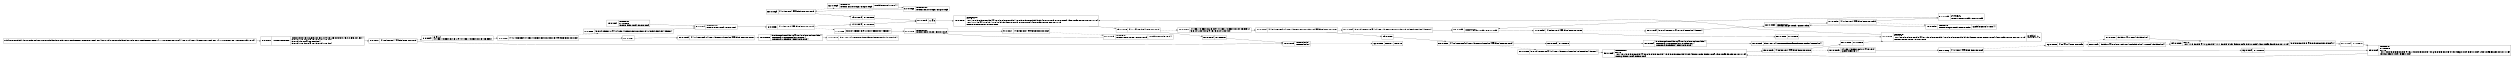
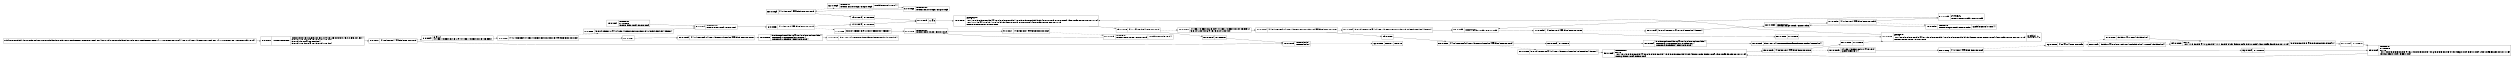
  digraph {
    fontname="DejaVu Sans"
    rankdir=LR
    node [fontname="DejaVu Sans" shape=record]
    edge [fontname="DejaVu Sans"]
    n1 [label="{0\:\ 0x0000|MTH_ENTER_BLOCK\l|org.osmdroid.views.overlay.Polygon r0 = new org.osmdroid.views.overlay.Polygon()\ljava.util.ArrayList r1 = new java.util.ArrayList()\ljava.util.List r13 = r13.getRings()\ljava.util.ArrayList r2 = new java.util.ArrayList()\l}"]
    n2 [label="{1\:\ 0x0017|if (r13.isEmpty() != false) goto L_0x014d\l}"]
    n3 [label="{2\:\ 0x0019|r3 = null\lmil.nga.wkb.geom.Curve r4 = (mil.nga.wkb.geom.Curve) r13.get(0)\l}"]
    n4 [label="{45\:\ 0x014d|r0.setHoles(r2)\lr0.setPoints(r1)\l}"]
    n5 [label="{3\:\ 0x0023|if ((r4 instanceof mil.nga.wkb.geom.CompoundCurve) == false) goto L_0x0057\l}"]
    n6 [label="{46\:\ 0x0153|RETURN\l|return r0\l}"]
    n7 [label="{4\:\ 0x0025|java.util.Iterator r4 = ((mil.nga.wkb.geom.CompoundCurve) r4).getLineStrings().iterator()\l}"]
    n8 [label="{11\:\ 0x0057}"]
    n9 [label="{5\:\ 0x002f|LOOP_START\lLOOP:0: B:5:0x002f\-\>B:48:0x002f\l}"]
    n10 [label="{12\:\ 0x0059|if ((r4 instanceof mil.nga.wkb.geom.LineString) == false) goto L_0x012e\l}"]
    n11 [label="{6\:\ 0x0033|if (r4.hasNext() == false) goto L_0x0079\l}"]
    n12 [label="{7\:\ 0x0035|java.util.Iterator r5 = r4.next().getPoints().iterator()\l}"]
    n13 [label="{47\:\ 0x0079|SYNTHETIC\l}"]
    n14 [label="{8\:\ 0x0043|LOOP_START\lLOOP:1: B:8:0x0043\-\>B:10:0x0049\l}"]
    n15 [label="{17\:\ 0x0079|r4 = 1\l}"]
    n16 [label="{9\:\ 0x0047|if (r5.hasNext() == false) goto L_0x002f\l}"]
    n17 [label="{10\:\ 0x0049|LOOP_END\lLOOP:1: B:8:0x0043\-\>B:10:0x0049\l|r1.add(toLatLng(r5.next()))\l}"]
    n18 [label="{48\:\ 0x002f|LOOP_END\lSYNTHETIC\lLOOP:0: B:5:0x002f\-\>B:48:0x002f\l}"]
    n19 [label="{43\:\ 0x012e|java.lang.StringBuilder r0 = new java.lang.StringBuilder()\lr0.append(\"Unsupported Curve Type: \")\lr0.append(r4.getClass().getSimpleName())\l}"]
    n20 [label="{44\:\ 0x014c|throw new mil.nga.geopackage.GeoPackageException(r0.toString())\l}"]
    n21 [label="{14\:\ 0x0065|LOOP_START\lLOOP:2: B:14:0x0065\-\>B:16:0x006b\l}"]
    n22 [label="{15\:\ 0x0069|if (r4.hasNext() == false) goto L_0x0079\l}"]
    n23 [label="{16\:\ 0x006b|LOOP_END\lLOOP:2: B:14:0x0065\-\>B:16:0x006b\l|r1.add(toLatLng(r4.next()))\l}"]
    n24 [label="{49\:\ 0x0079|SYNTHETIC\l}"]
    n25 [label="{18\:\ 0x007a|LOOP_START\lPHI: r3 r4 \l  PHI: (r3v2 java.lang.Double) = (r3v1 java.lang.Double), (r3v3 java.lang.Double) binds: [B:17:0x0079, B:40:0x0108] A[DONT_GENERATE, DONT_INLINE]\l  PHI: (r4v4 int) = (r4v3 int), (r4v5 int) binds: [B:17:0x0079, B:40:0x0108] A[DONT_GENERATE, DONT_INLINE]\lLOOP:3: B:18:0x007a\-\>B:40:0x0108\l}"]
    n26 [label="{19\:\ 0x007e|if (r4 \>= r13.size()) goto L_0x014d\l}"]
    n27 [label="{20\:\ 0x0080|mil.nga.wkb.geom.Curve r5 = (mil.nga.wkb.geom.Curve) r13.get(r4)\ljava.util.ArrayList r6 = new java.util.ArrayList()\l}"]
    n28 [label="{51\:\ 0x014d|SYNTHETIC\l}"]
    n29 [label="{21\:\ 0x008d|if ((r5 instanceof mil.nga.wkb.geom.CompoundCurve) == false) goto L_0x00c1\l}"]
    n30 [label="{22\:\ 0x008f|java.util.Iterator r5 = ((mil.nga.wkb.geom.CompoundCurve) r5).getLineStrings().iterator()\l}"]
    n31 [label="{29\:\ 0x00c1}"]
    n32 [label="{23\:\ 0x0099|LOOP_START\lLOOP:4: B:23:0x0099\-\>B:54:0x0099\l}"]
    n33 [label="{30\:\ 0x00c3|if ((r5 instanceof mil.nga.wkb.geom.LineString) == false) goto L_0x010f\l}"]
    n34 [label="{24\:\ 0x009d|if (r5.hasNext() == false) goto L_0x0108\l}"]
    n35 [label="{25\:\ 0x009f|java.util.Iterator r7 = r5.next().getPoints().iterator()\l}"]
    n36 [label="{52\:\ 0x0108|SYNTHETIC\l}"]
    n37 [label="{26\:\ 0x00ad|LOOP_START\lLOOP:5: B:26:0x00ad\-\>B:28:0x00b3\l}"]
-   n38 [label="{40\:\ 0x0108|LOOP_END\lSTART: r3 \l  PHI: (r3v3 java.lang.Double) = (r3v4 java.lang.Double), (r3v2 java.lang.Double) binds: [B:53:0x0108, B:52:0x0108] A[DONT_GENERATE, DONT_INLINE]\lLOOP:3: B:18:0x007a\-\>B:40:0x0108\l|r2.add(r6)\lint r4 = r4 + 1\l}"]
+   n38 [label="{40\:\ 0x0108|LOOP_END\lPHI: r3 \l  PHI: (r3v3 java.lang.Double) = (r3v4 java.lang.Double), (r3v2 java.lang.Double) binds: [B:53:0x0108, B:52:0x0108] A[DONT_GENERATE, DONT_INLINE]\lLOOP:3: B:18:0x007a\-\>B:40:0x0108\l|r2.add(r6)\lint r4 = r4 + 1\l}"]
    n39 [label="{27\:\ 0x00b1|if (r7.hasNext() == false) goto L_0x0099\l}"]
    n40 [label="{28\:\ 0x00b3|LOOP_END\lLOOP:5: B:26:0x00ad\-\>B:28:0x00b3\l|r6.add(toLatLng(r7.next()))\l}"]
    n41 [label="{54\:\ 0x0099|LOOP_END\lSYNTHETIC\lLOOP:4: B:23:0x0099\-\>B:54:0x0099\l}"]
    n42 [label="{31\:\ 0x00c5|java.util.Iterator r5 = ((mil.nga.wkb.geom.LineString) r5).getPoints().iterator()\l}"]
    n43 [label="{50\:\ 0x010f|SYNTHETIC\l}"]
    n44 [label="{32\:\ 0x00cf|LOOP_START\lPHI: r3 \l  PHI: (r3v4 java.lang.Double) = (r3v2 java.lang.Double), (r3v5 java.lang.Double) binds: [B:31:0x00c5, B:55:0x00cf] A[DONT_GENERATE, DONT_INLINE]\lLOOP:6: B:32:0x00cf\-\>B:55:0x00cf\l}"]
    n45 [label="{41\:\ 0x010f|java.lang.StringBuilder r0 = new java.lang.StringBuilder()\lr0.append(\"Unsupported Curve Hole Type: \")\lr0.append(r5.getClass().getSimpleName())\l}"]
    n46 [label="{33\:\ 0x00d3|if (r5.hasNext() == false) goto L_0x0108\l}"]
    n47 [label="{34\:\ 0x00d5|mil.nga.wkb.geom.Point r7 = r5.next()\lr6.add(toLatLng(r7))\l}"]
    n48 [label="{53\:\ 0x0108|SYNTHETIC\l}"]
    n49 [label="{35\:\ 0x00e6|if (r7.hasZ() == false) goto L_0x00cf\l}"]
    n50 [label="{36\:\ 0x00e8|if (r3 != null) goto L_0x00f3\l}"]
    n51 [label="{56\:\ 0x00cf|SYNTHETIC\l}"]
    n52 [label="{37\:\ 0x00ea|double r7 = r7.getZ().doubleValue()\l}"]
    n53 [label="{38\:\ 0x00f3|double r7 = java.lang.Math.max(r3.doubleValue(), r7.getZ().doubleValue())\l}"]
    n54 [label="{55\:\ 0x00cf|LOOP_END\lSYNTHETIC\lPHI: r3 \l  PHI: (r3v5 java.lang.Double) = (r3v4 java.lang.Double), (r3v6 java.lang.Double) binds: [B:56:0x00cf, B:57:0x00cf] A[DONT_GENERATE, DONT_INLINE]\lLOOP:6: B:32:0x00cf\-\>B:55:0x00cf\l}"]
    n55 [label="{39\:\ 0x0103|PHI: r7 \l  PHI: (r7v5 double) = (r7v6 double), (r7v7 double) binds: [B:38:0x00f3, B:37:0x00ea] A[DONT_GENERATE, DONT_INLINE]\l|java.lang.Double r3 = java.lang.Double.valueOf(r7)\l}"]
    n56 [label="{57\:\ 0x00cf|SYNTHETIC\l}"]
    n57 [label="{42\:\ 0x012d|throw new mil.nga.geopackage.GeoPackageException(r0.toString())\l}"]
    n58 [label="{public org.osmdroid.views.overlay.Polygon org.osmdroid.gpkg.overlay.OsmMapShapeConverter.toCurvePolygon((r12v0 'this' org.osmdroid.gpkg.overlay.OsmMapShapeConverter A[IMMUTABLE_TYPE, THIS]), (r13v0 mil.nga.wkb.geom.CurvePolygon A[IMMUTABLE_TYPE, METHOD_ARGUMENT])) }"]
    n1 -> n2
    n2 -> n3 [style=dashed]
    n2 -> n4
    n3 -> n5
    n4 -> n6
    n5 -> n7 [style=dashed]
    n5 -> n8
    n7 -> n9
    n8 -> n10
    n9 -> n11
    n10 -> n19
    n11 -> n12 [style=dashed]
    n11 -> n13
    n12 -> n14
    n13 -> n15
    n14 -> n16
    n15 -> n25
    n16 -> n17 [style=dashed]
    n17 -> n14
    n18 -> n9
    n19 -> n20
    n21 -> n22
    n22 -> n23 [style=dashed]
    n22 -> n24
    n23 -> n21
    n24 -> n15
    n25 -> n26
    n26 -> n27 [style=dashed]
    n26 -> n28
    n27 -> n29
    n28 -> n4
    n29 -> n30 [style=dashed]
    n29 -> n31
    n30 -> n32
    n31 -> n33
    n32 -> n34
    n33 -> n42 [style=dashed]
    n33 -> n43
    n34 -> n35 [style=dashed]
    n34 -> n36
    n35 -> n37
    n36 -> n38
    n37 -> n39
    n38 -> n25
    n39 -> n40 [style=dashed]
    n39 -> n41
    n40 -> n37
    n41 -> n32
    n42 -> n44
    n43 -> n45
    n44 -> n46
    n45 -> n57
    n46 -> n47 [style=dashed]
    n46 -> n48
    n47 -> n49
    n48 -> n38
    n49 -> n50 [style=dashed]
    n49 -> n51
    n50 -> n52 [style=dashed]
    n50 -> n53
    n51 -> n54
    n52 -> n55
    n53 -> n55 [style=dashed]
    n54 -> n44
    n55 -> n56
    n56 -> n54
    n58 -> n1
  }
